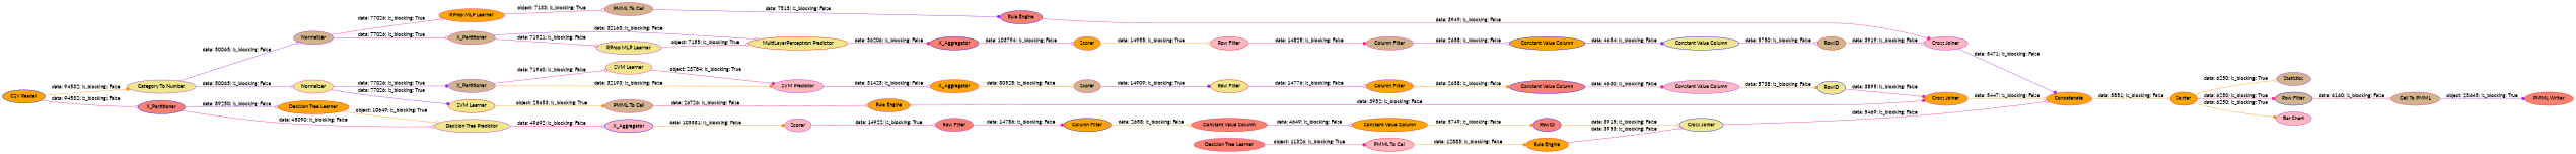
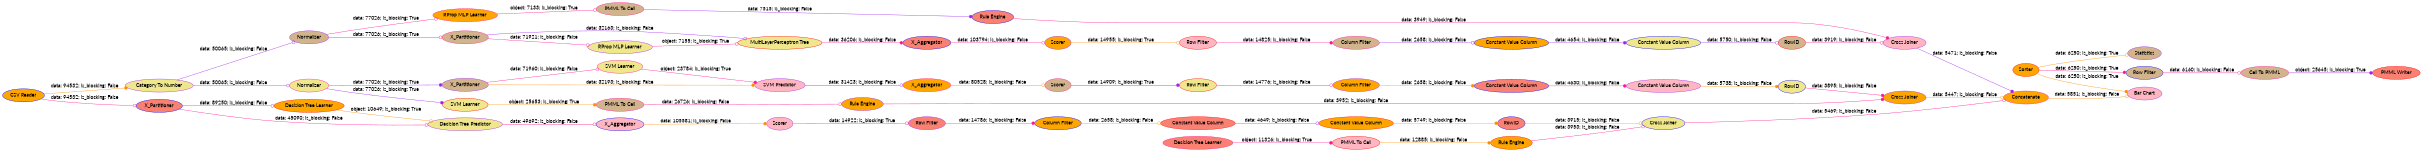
  digraph {
    fontname=Lato
    rankdir=LR
    node [color=purple fillcolor=orange fontname=Lato style=filled]
    edge [arrowhead=odot color=deeppink fontname=Lato]
    n1 [color=deeppink fillcolor=tan label="Column Filter"]
    n2 [color=blue label="Constant Value Column"]
    n3 [color=blue fillcolor=khaki label="Constant Value Column"]
    n4 [fillcolor=lightpink label="Constant Value Column"]
    n5 [color=blue fillcolor=khaki label=RowID]
    n6 [label="Cross Joiner"]
    n7 [fillcolor=lightpink label=Scorer]
    n8 [fillcolor=salmon label="Row Filter"]
    n9 [color=blue label="Column Filter"]
    n10 [color=deeppink label=Concatenate]
    n11 [color=red label=Sorter]
    n12 [fillcolor=tan label=Statistics]
    n13 [color=blue fillcolor=tan label="Row Filter"]
    n14 [fillcolor=lightpink label="Bar Chart"]
    n15 [color=red fillcolor=tan label=RowID]
    n16 [fillcolor=lightpink label="Cross Joiner"]
    n17 [color=deeppink label=X_Aggregator]
    n18 [color=deeppink fillcolor=tan label=Scorer]
    n19 [color=red fillcolor=khaki label="Row Filter"]
    n20 [label=Scorer]
    n21 [color=red fillcolor=lightpink label="Row Filter"]
    n22 [color=blue fillcolor=salmon label=X_Aggregator]
    n23 [fillcolor=khaki label="Category To Number"]
    n24 [fillcolor=tan label=Normalizer]
    n25 [color=deeppink fillcolor=khaki label=Normalizer]
    n26 [color=deeppink label="RProp MLP Learner"]
    n27 [color=deeppink fillcolor=tan label=X_Partitioner]
    n28 [fillcolor=tan label=X_Partitioner]
    n29 [color=red fillcolor=khaki label="SVM Learner"]
    n30 [color=deeppink fillcolor=khaki label="SVM Learner"]
    n31 [fillcolor=lightpink label="SVM Predictor"]
    n32 [color=red label="Rule Engine"]
    n33 [color=blue fillcolor=khaki label="Cross Joiner"]
    n34 [color=red fillcolor=salmon label="Constant Value Column"]
    n35 [color=red label="Constant Value Column"]
    n36 [color=deeppink fillcolor=salmon label="Decision Tree Learner"]
    n37 [color=red fillcolor=lightpink label="PMML To Cell"]
    n38 [color=deeppink fillcolor=tan label="Cell To PMML"]
    n39 [color=deeppink fillcolor=tan label="PMML To Cell"]
-   n40 [color=red fillcolor=khaki label="MultiLayerPerceptron Predictor"]
+   n40 [color=red fillcolor=khaki label="MultiLayerPerceptron Tree"]
    n41 [fillcolor=khaki label="RProp MLP Learner"]
    n42 [color=blue fillcolor=salmon label=RowID]
    n43 [color=red fillcolor=salmon label="PMML Writer"]
    n44 [color=blue fillcolor=salmon label="Constant Value Column"]
    n45 [color=red label="Decision Tree Learner"]
    n46 [fillcolor=khaki label="Decision Tree Predictor"]
    n47 [color=blue fillcolor=lightpink label=X_Aggregator]
    n48 [label="Column Filter"]
    n49 [color=blue label="CSV Reader"]
    n50 [color=blue fillcolor=salmon label=X_Partitioner]
    n51 [color=blue fillcolor=salmon label="Rule Engine"]
    n52 [label="Rule Engine"]
    n53 [color=deeppink fillcolor=tan label="PMML To Cell"]
    n1 -> n2 [color=purple label="data: 2658; is_blocking: False"]
    n2 -> n3 [arrowhead=dot color=purple label="data: 4654; is_blocking: False"]
    n3 -> n15 [color=purple label="data: 5750; is_blocking: False"]
    n4 -> n5 [arrowhead=dot color=darkorange label="data: 5738; is_blocking: False"]
    n5 -> n6 [arrowhead=dot label="data: 3895; is_blocking: False"]
    n6 -> n10 [color=darkorange label="data: 5447; is_blocking: False"]
    n7 -> n8 [label="data: 14922; is_blocking: True"]
    n8 -> n9 [arrowhead=dot label="data: 14786; is_blocking: False"]
    n9 -> n34 [color=darkorange label="data: 2658; is_blocking: False"]
-   n10 -> n11 [color=darkorange label="data: 5851; is_blocking: False"]
+   n10 -> n14 [color=darkorange label="data: 5851; is_blocking: False"]
    n11 -> n12 [color=darkorange label="data: 6250; is_blocking: True"]
    n11 -> n13 [arrowhead=dot label="data: 6250; is_blocking: True"]
    n11 -> n14 [arrowhead=dot color=darkorange label="data: 6250; is_blocking: True"]
    n13 -> n38 [label="data: 6160; is_blocking: False"]
    n15 -> n16 [label="data: 3919; is_blocking: False"]
    n16 -> n10 [arrowhead=dot color=purple label="data: 5471; is_blocking: False"]
    n17 -> n18 [color=darkorange label="data: 80528; is_blocking: False"]
    n18 -> n19 [arrowhead=dot color=purple label="data: 14909; is_blocking: True"]
    n19 -> n48 [label="data: 14776; is_blocking: False"]
    n20 -> n21 [color=darkorange label="data: 14955; is_blocking: True"]
    n21 -> n1 [arrowhead=dot label="data: 14825; is_blocking: False"]
    n22 -> n20 [label="data: 103794; is_blocking: False"]
    n23 -> n24 [color=purple label="data: 50065; is_blocking: False"]
    n23 -> n25 [color=purple label="data: 50065; is_blocking: False"]
    n24 -> n26 [label="data: 77026; is_blocking: True"]
    n24 -> n27 [label="data: 77026; is_blocking: True"]
    n25 -> n28 [arrowhead=dot color=purple label="data: 77026; is_blocking: True"]
    n25 -> n29 [arrowhead=dot color=purple label="data: 77026; is_blocking: True"]
    n26 -> n39 [label="object: 7133; is_blocking: True"]
    n27 -> n40 [color=purple label="data: 32163; is_blocking: False"]
    n27 -> n41 [label="data: 71921; is_blocking: False"]
    n28 -> n30 [label="data: 71960; is_blocking: False"]
    n28 -> n31 [arrowhead=dot color=darkorange label="data: 32193; is_blocking: False"]
    n29 -> n53 [arrowhead=dot color=darkorange label="object: 25653; is_blocking: True"]
    n30 -> n31 [arrowhead=dot label="object: 23784; is_blocking: True"]
    n31 -> n17 [color=purple label="data: 31423; is_blocking: False"]
    n32 -> n33 [label="data: 3953; is_blocking: False"]
    n33 -> n10 [label="data: 5469; is_blocking: False"]
    n34 -> n35 [color=purple label="data: 4649; is_blocking: False"]
    n35 -> n42 [arrowhead=dot color=darkorange label="data: 5749; is_blocking: False"]
    n36 -> n37 [arrowhead=dot label="object: 11326; is_blocking: True"]
    n37 -> n32 [arrowhead=dot color=darkorange label="data: 12885; is_blocking: False"]
    n38 -> n43 [arrowhead=dot color=purple label="object: 25645; is_blocking: True"]
    n39 -> n51 [arrowhead=dot color=purple label="data: 7515; is_blocking: False"]
    n40 -> n22 [arrowhead=dot label="data: 36206; is_blocking: False"]
    n41 -> n40 [label="object: 7155; is_blocking: True"]
    n42 -> n33 [color=darkorange label="data: 3915; is_blocking: False"]
    n44 -> n4 [arrowhead=dot label="data: 4630; is_blocking: False"]
    n45 -> n46 [color=darkorange label="object: 10649; is_blocking: True"]
    n46 -> n47 [label="data: 49692; is_blocking: False"]
    n47 -> n7 [arrowhead=dot color=darkorange label="data: 105581; is_blocking: False"]
    n48 -> n44 [arrowhead=dot color=darkorange label="data: 2658; is_blocking: False"]
    n49 -> n23 [arrowhead=dot color=darkorange label="data: 94532; is_blocking: False"]
    n49 -> n50 [label="data: 94532; is_blocking: False"]
    n50 -> n45 [color=purple label="data: 89250; is_blocking: False"]
    n50 -> n46 [label="data: 45090; is_blocking: False"]
    n51 -> n16 [arrowhead=dot label="data: 3949; is_blocking: False"]
    n52 -> n6 [arrowhead=dot label="data: 3952; is_blocking: False"]
    n53 -> n52 [label="data: 26726; is_blocking: False"]
  }
